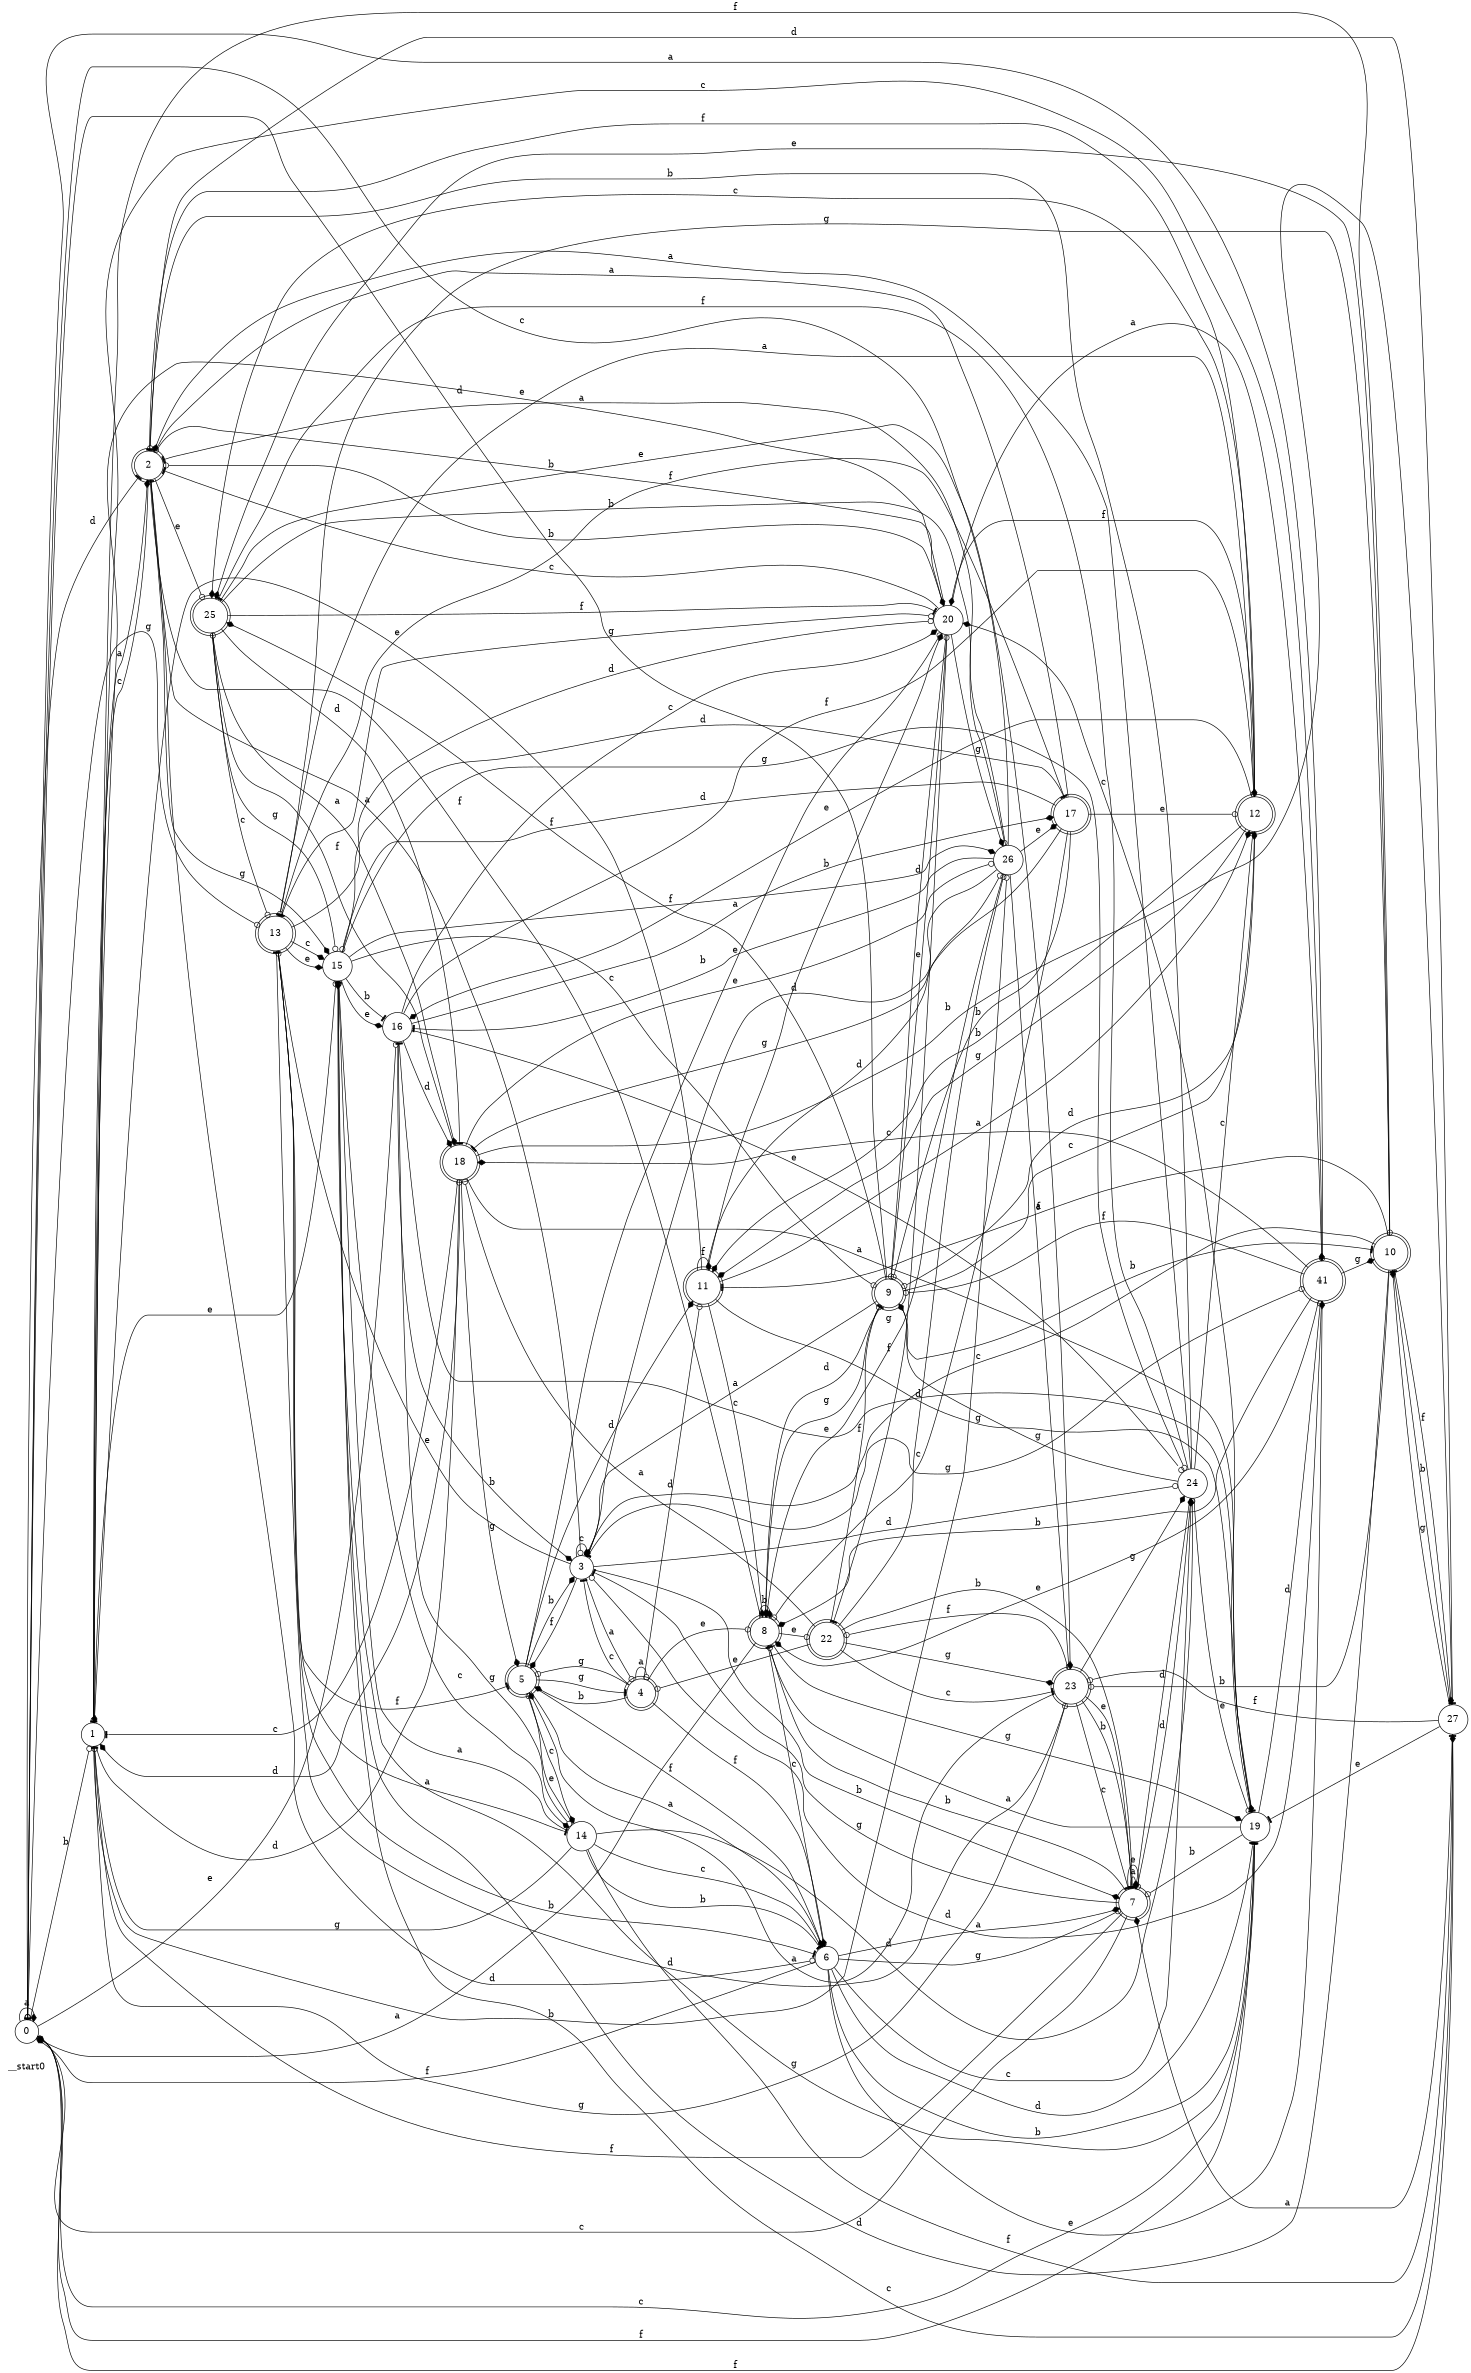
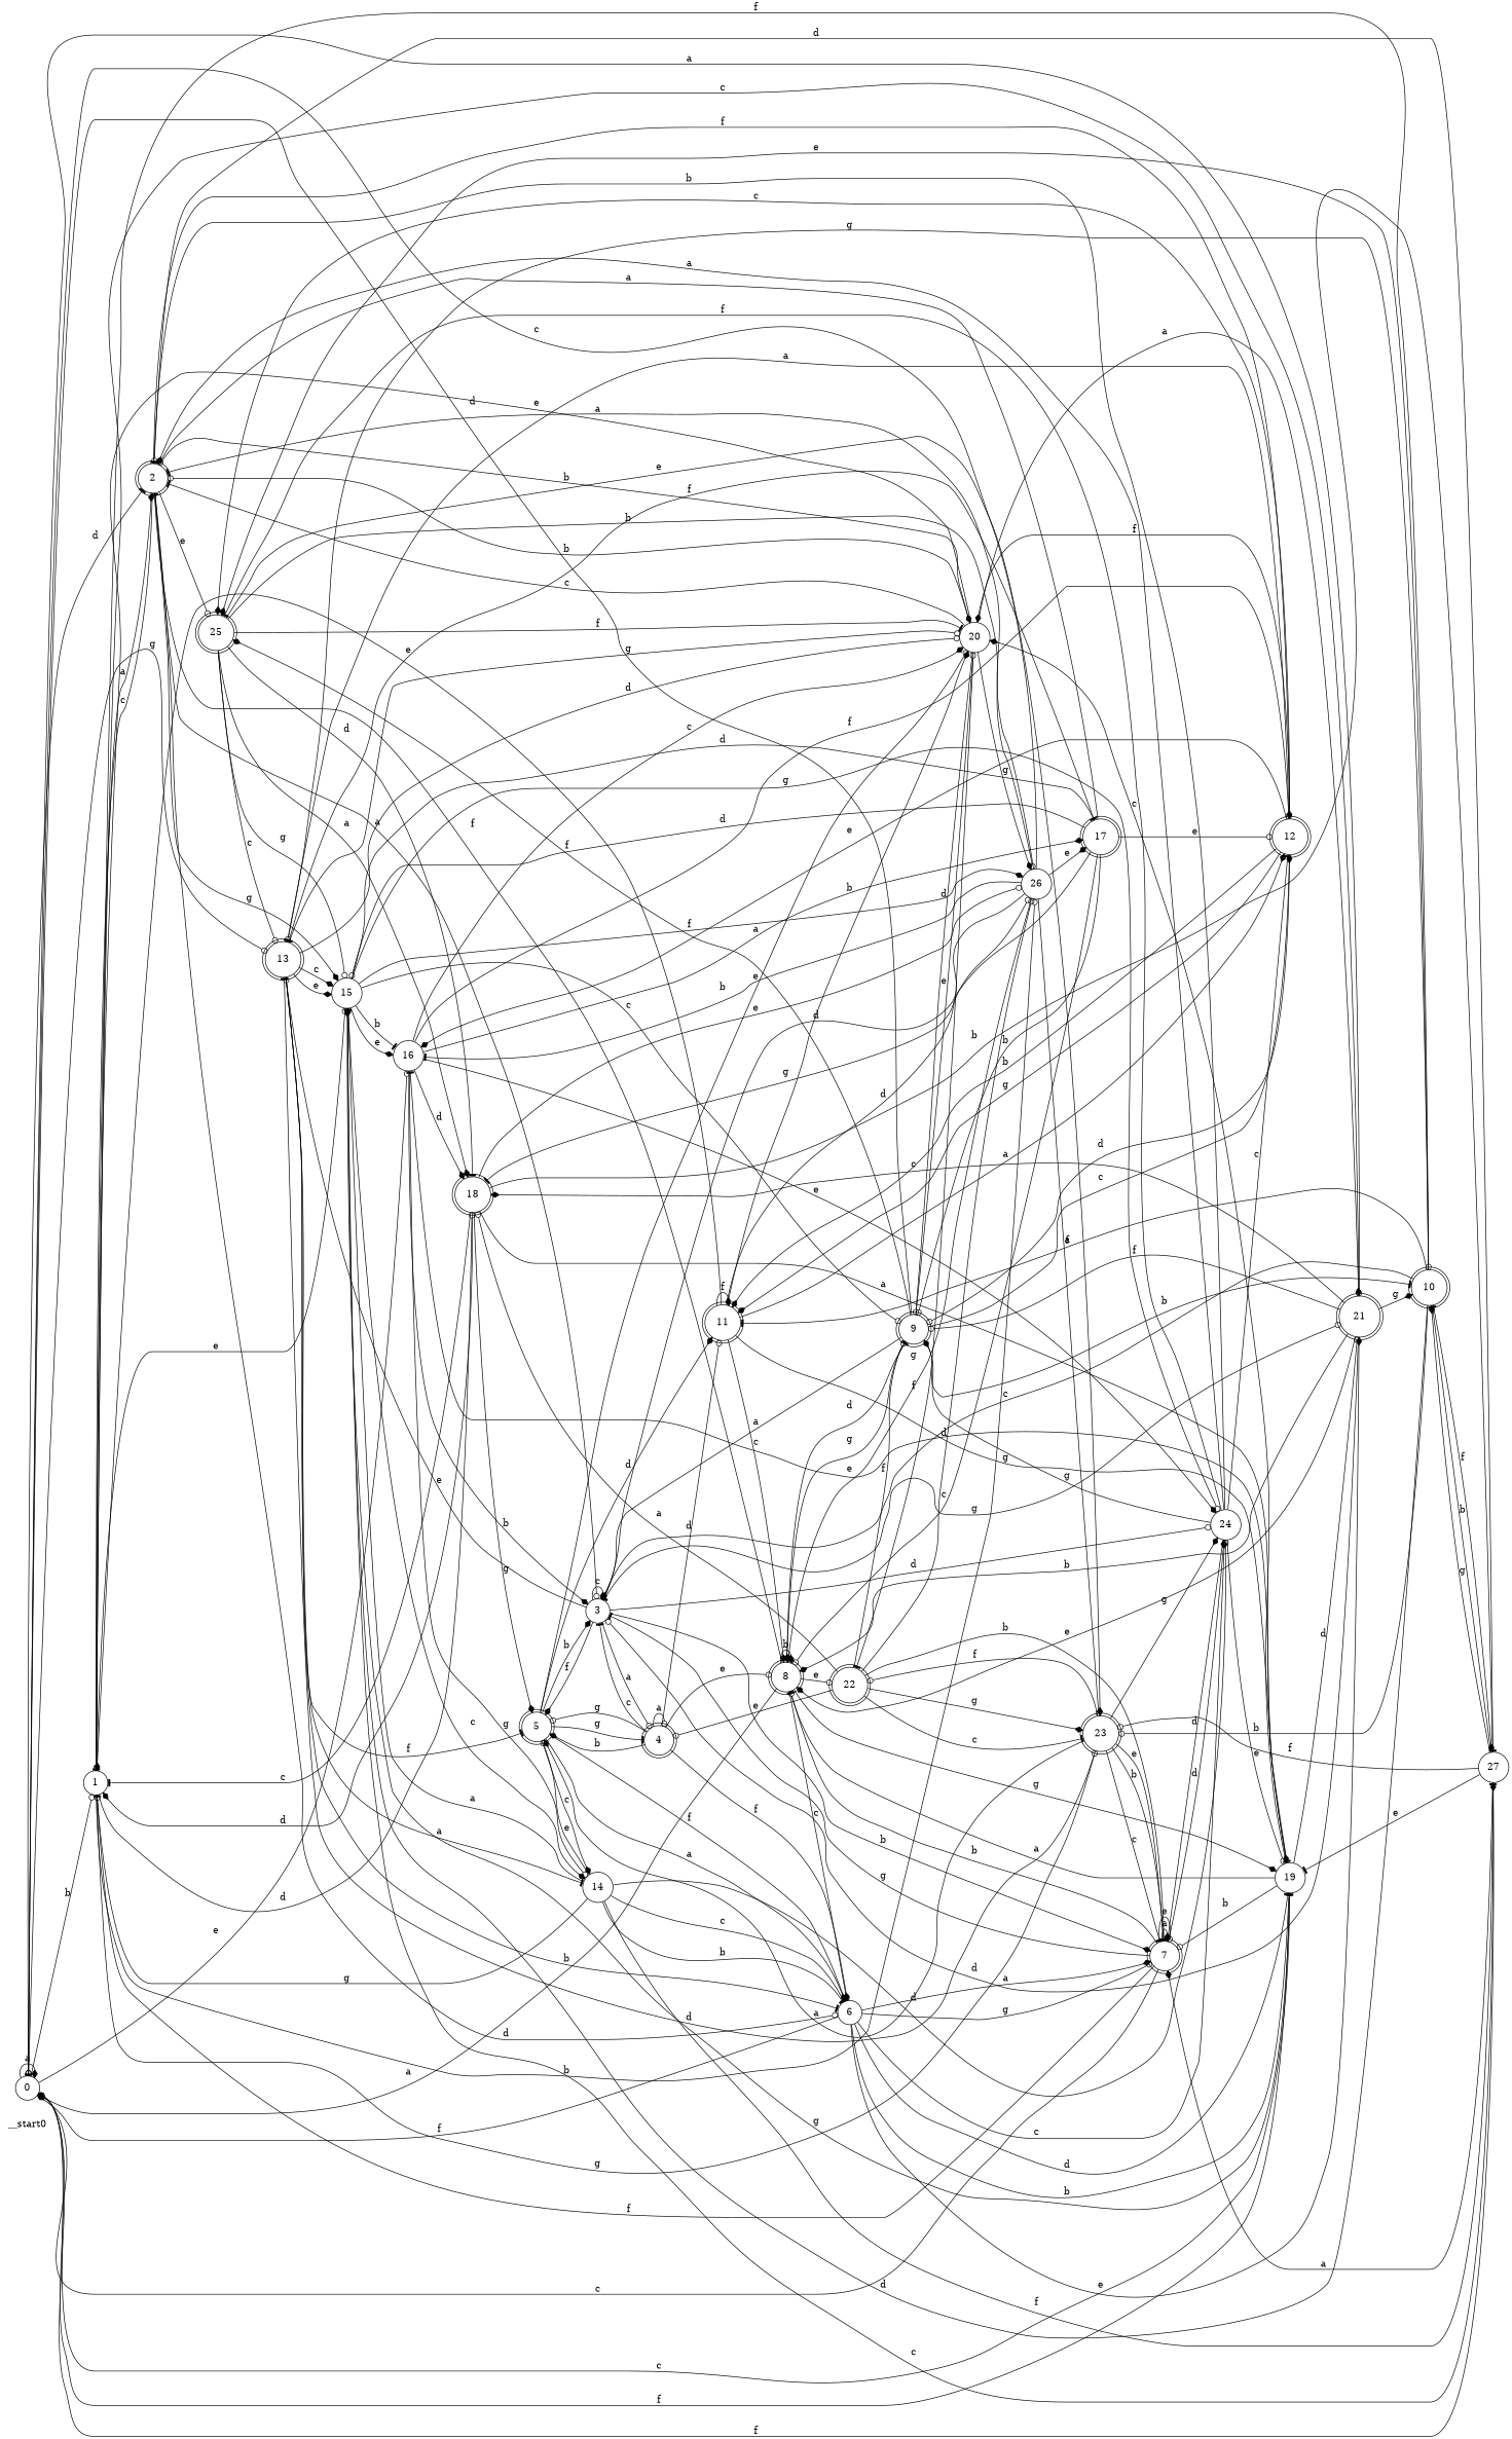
  digraph {
    rankdir=LR
    node [shape=doublecircle color=black fillcolor=white style="rounded,filled"]
    edge [arrowhead=diamond]
    __start0 [shape=none color="" fillcolor="" style=""]
    n2 [label=0 shape=circle style=filled]
    n3 [label=1 shape=circle style=filled]
    n4 [label=2]
    n5 [label=13]
    n6 [label=16 shape=circle style=filled]
    n7 [label=19 shape=circle style=filled]
    n8 [label=27 shape=circle style=filled]
    n9 [label=10]
    n10 [label=15 shape=circle style=filled]
    n11 [label=18]
-   n12 [label=41]
+   n12 [label=21]
    n13 [label=23]
    n14 [label=26 shape=circle style=filled]
    n15 [label=3 shape=circle style=filled]
    n16 [label=6 shape=circle style=filled]
    n17 [label=12]
    n18 [label=20 shape=circle style=filled]
    n19 [label=25]
    n20 [label=5]
    n21 [label=14 shape=circle style=filled]
    n22 [label=24 shape=circle style=filled]
    n23 [label=17]
    n24 [label=7]
    n25 [label=8]
    n26 [label=11]
    n27 [label=9]
    n28 [label=22]
    n29 [label=4]
    n2 -> n2 [label=a]
    n2 -> n3 [arrowhead=odot label=b]
    n2 -> n4 [arrowhead=tee label=d]
    n2 -> n5 [arrowhead=odot label=g]
    n2 -> n6 [arrowhead=odot label=e]
    n2 -> n7 [arrowhead=tee label=c]
    n2 -> n8 [label=f]
    n3 -> n4 [label=a]
    n3 -> n9 [arrowhead=odot label=f]
    n3 -> n10 [arrowhead=odot label=e]
    n3 -> n11 [arrowhead=odot label=d]
    n3 -> n12 [arrowhead=odot label=c]
    n3 -> n13 [arrowhead=odot label=g]
    n3 -> n14 [arrowhead=odot label=b]
    n4 -> n3 [arrowhead=odot label=c]
    n4 -> n10 [label=g]
    n4 -> n15 [arrowhead=odot label=a]
    n4 -> n16 [arrowhead=odot label=d]
    n4 -> n17 [label=f]
    n4 -> n18 [label=b]
    n4 -> n19 [arrowhead=odot label=e]
    n5 -> n10 [label=c]
    n5 -> n10 [label=e]
    n5 -> n16 [arrowhead=tee label=b]
    n5 -> n18 [arrowhead=odot label=d]
    n5 -> n18 [arrowhead=odot label=g]
    n5 -> n20 [arrowhead=tee label=f]
    n5 -> n21 [arrowhead=tee label=a]
    n6 -> n11 [label=d]
    n6 -> n15 [label=b]
    n6 -> n17 [arrowhead=odot label=f]
    n6 -> n18 [label=c]
    n6 -> n21 [arrowhead=odot label=g]
-   n6 -> n22 [arrowhead=odot label=e]
+   n6 -> n22 [label=e]
    n6 -> n23 [label=a]
    n7 -> n2 [label=f]
    n7 -> n6 [arrowhead=tee label=e]
    n7 -> n10 [label=g]
    n7 -> n12 [arrowhead=odot label=d]
    n7 -> n18 [label=c]
    n7 -> n24 [arrowhead=odot label=b]
    n7 -> n25 [arrowhead=tee label=a]
    n8 -> n4 [arrowhead=odot label=d]
    n8 -> n7 [arrowhead=tee label=e]
    n8 -> n9 [arrowhead=tee label=b]
    n8 -> n9 [label=g]
    n8 -> n10 [arrowhead=tee label=c]
    n8 -> n13 [arrowhead=odot label=f]
    n8 -> n24 [label=a]
    n9 -> n5 [arrowhead=odot label=g]
    n9 -> n8 [label=f]
    n9 -> n10 [arrowhead=odot label=d]
    n9 -> n13 [arrowhead=odot label=b]
    n9 -> n15 [label=c]
    n9 -> n19 [label=e]
    n9 -> n26 [arrowhead=tee label=a]
    n10 -> n6 [arrowhead=tee label=b]
    n10 -> n6 [label=e]
    n10 -> n14 [label=f]
    n10 -> n21 [label=c]
    n10 -> n22 [arrowhead=odot label=g]
    n10 -> n23 [arrowhead=tee label=d]
    n10 -> n27 [arrowhead=odot label=c]
    n11 -> n3 [arrowhead=tee label=c]
    n11 -> n3 [label=d]
    n11 -> n7 [label=a]
    n11 -> n8 [arrowhead=tee label=b]
    n11 -> n14 [arrowhead=odot label=e]
-   n11 -> n19 [arrowhead=odot label=f]
    n11 -> n20 [label=g]
    n12 -> n2 [arrowhead=odot label=a]
    n12 -> n9 [label=g]
    n12 -> n11 [label=c]
    n12 -> n15 [arrowhead=odot label=d]
    n12 -> n25 [label=b]
    n12 -> n25 [label=e]
    n12 -> n27 [arrowhead=odot label=f]
    n13 -> n5 [arrowhead=tee label=d]
    n13 -> n20 [label=a]
    n13 -> n22 [label=g]
    n13 -> n24 [arrowhead=tee label=b]
    n13 -> n24 [arrowhead=tee label=c]
    n13 -> n24 [arrowhead=tee label=e]
    n13 -> n28 [arrowhead=odot label=f]
    n14 -> n2 [arrowhead=tee label=c]
    n14 -> n4 [arrowhead=tee label=a]
    n14 -> n6 [arrowhead=tee label=b]
    n14 -> n13 [arrowhead=odot label=f]
    n14 -> n15 [arrowhead=tee label=d]
    n14 -> n23 [label=e]
    n14 -> n25 [label=g]
    n15 -> n5 [arrowhead=odot label=e]
    n15 -> n12 [arrowhead=odot label=g]
    n15 -> n15 [label=c]
    n15 -> n20 [label=f]
    n15 -> n22 [arrowhead=odot label=d]
    n15 -> n24 [label=b]
    n15 -> n29 [arrowhead=odot label=a]
    n16 -> n2 [label=f]
    n16 -> n7 [arrowhead=tee label=b]
    n16 -> n7 [arrowhead=tee label=d]
    n16 -> n12 [label=e]
    n16 -> n22 [label=c]
    n16 -> n24 [label=a]
    n16 -> n24 [arrowhead=odot label=g]
    n17 -> n5 [arrowhead=tee label=a]
    n17 -> n6 [label=e]
    n17 -> n18 [label=f]
    n17 -> n19 [label=c]
    n17 -> n26 [label=b]
    n17 -> n26 [label=g]
    n17 -> n27 [arrowhead=odot label=d]
    n18 -> n3 [arrowhead=tee label=e]
    n18 -> n4 [arrowhead=odot label=b]
    n18 -> n4 [arrowhead=tee label=c]
    n18 -> n12 [label=a]
    n18 -> n14 [label=g]
    n18 -> n27 [arrowhead=odot label=d]
    n18 -> n28 [arrowhead=tee label=f]
    n19 -> n5 [arrowhead=odot label=c]
    n19 -> n10 [arrowhead=odot label=g]
    n19 -> n11 [label=a]
    n19 -> n11 [arrowhead=tee label=d]
    n19 -> n13 [label=e]
    n19 -> n14 [arrowhead=odot label=b]
    n19 -> n18 [arrowhead=tee label=f]
    n20 -> n15 [label=b]
    n20 -> n16 [label=a]
    n20 -> n16 [arrowhead=tee label=f]
    n20 -> n18 [arrowhead=odot label=e]
    n20 -> n21 [label=c]
    n20 -> n26 [label=d]
    n20 -> n29 [arrowhead=tee label=g]
    n21 -> n3 [arrowhead=tee label=g]
    n21 -> n8 [arrowhead=tee label=f]
    n21 -> n10 [arrowhead=odot label=a]
    n21 -> n16 [arrowhead=tee label=b]
    n21 -> n16 [arrowhead=tee label=c]
    n21 -> n20 [arrowhead=odot label=e]
    n21 -> n22 [arrowhead=odot label=d]
    n22 -> n4 [label=a]
    n22 -> n4 [arrowhead=tee label=b]
    n22 -> n7 [arrowhead=odot label=e]
    n22 -> n17 [arrowhead=tee label=c]
    n22 -> n19 [arrowhead=tee label=f]
    n22 -> n24 [label=d]
    n22 -> n27 [label=g]
    n23 -> n4 [arrowhead=odot label=a]
    n23 -> n5 [arrowhead=tee label=f]
    n23 -> n10 [arrowhead=odot label=d]
    n23 -> n11 [arrowhead=tee label=g]
    n23 -> n17 [arrowhead=odot label=e]
    n23 -> n25 [arrowhead=odot label=c]
    n23 -> n27 [arrowhead=odot label=b]
    n24 -> n2 [arrowhead=odot label=c]
    n24 -> n3 [arrowhead=odot label=f]
    n24 -> n15 [arrowhead=tee label=g]
    n24 -> n22 [label=d]
    n24 -> n24 [label=a]
    n24 -> n24 [arrowhead=odot label=e]
    n24 -> n25 [arrowhead=odot label=b]
    n25 -> n2 [arrowhead=odot label=a]
    n25 -> n4 [arrowhead=tee label=f]
    n25 -> n7 [label=g]
    n25 -> n16 [arrowhead=odot label=c]
    n25 -> n25 [label=b]
    n25 -> n27 [arrowhead=tee label=d]
    n25 -> n28 [arrowhead=odot label=e]
    n26 -> n3 [label=e]
    n26 -> n7 [arrowhead=tee label=g]
    n26 -> n14 [arrowhead=odot label=d]
    n26 -> n17 [label=a]
    n26 -> n18 [label=b]
    n26 -> n25 [label=c]
    n26 -> n26 [label=f]
    n27 -> n2 [arrowhead=odot label=d]
    n27 -> n9 [arrowhead=tee label=b]
    n27 -> n15 [arrowhead=tee label=a]
    n27 -> n17 [label=c]
    n27 -> n18 [arrowhead=odot label=e]
    n27 -> n19 [label=f]
    n27 -> n25 [label=g]
    n28 -> n11 [arrowhead=odot label=a]
    n28 -> n13 [arrowhead=tee label=c]
    n28 -> n13 [label=g]
    n28 -> n14 [arrowhead=odot label=d]
    n28 -> n24 [arrowhead=tee label=b]
    n28 -> n27 [arrowhead=odot label=f]
    n28 -> n29 [arrowhead=odot label=e]
    n29 -> n15 [arrowhead=tee label=c]
    n29 -> n16 [label=f]
    n29 -> n20 [label=b]
    n29 -> n20 [arrowhead=odot label=g]
    n29 -> n25 [arrowhead=odot label=e]
    n29 -> n26 [arrowhead=odot label=d]
    n29 -> n29 [arrowhead=odot label=a]
  }
